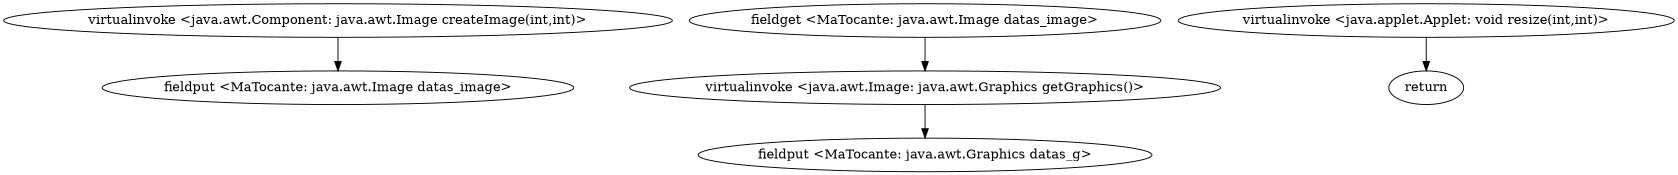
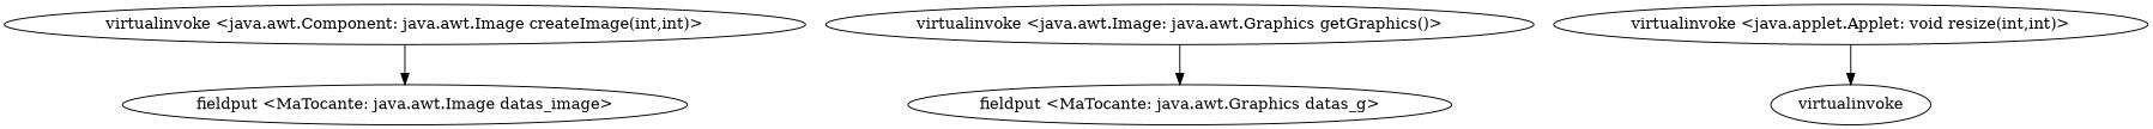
  digraph {
    "virtualinvoke <java.awt.Component: java.awt.Image createImage(int,int)>"
    "fieldput <MaTocante: java.awt.Image datas_image>"
-   "fieldget <MaTocante: java.awt.Image datas_image>"
    "virtualinvoke <java.awt.Image: java.awt.Graphics getGraphics()>"
    "fieldput <MaTocante: java.awt.Graphics datas_g>"
    "virtualinvoke <java.applet.Applet: void resize(int,int)>"
-   return
+   return [label=virtualinvoke]
    "virtualinvoke <java.awt.Component: java.awt.Image createImage(int,int)>" -> "fieldput <MaTocante: java.awt.Image datas_image>"
-   "fieldget <MaTocante: java.awt.Image datas_image>" -> "virtualinvoke <java.awt.Image: java.awt.Graphics getGraphics()>"
    "virtualinvoke <java.awt.Image: java.awt.Graphics getGraphics()>" -> "fieldput <MaTocante: java.awt.Graphics datas_g>"
    "virtualinvoke <java.applet.Applet: void resize(int,int)>" -> return
  }
